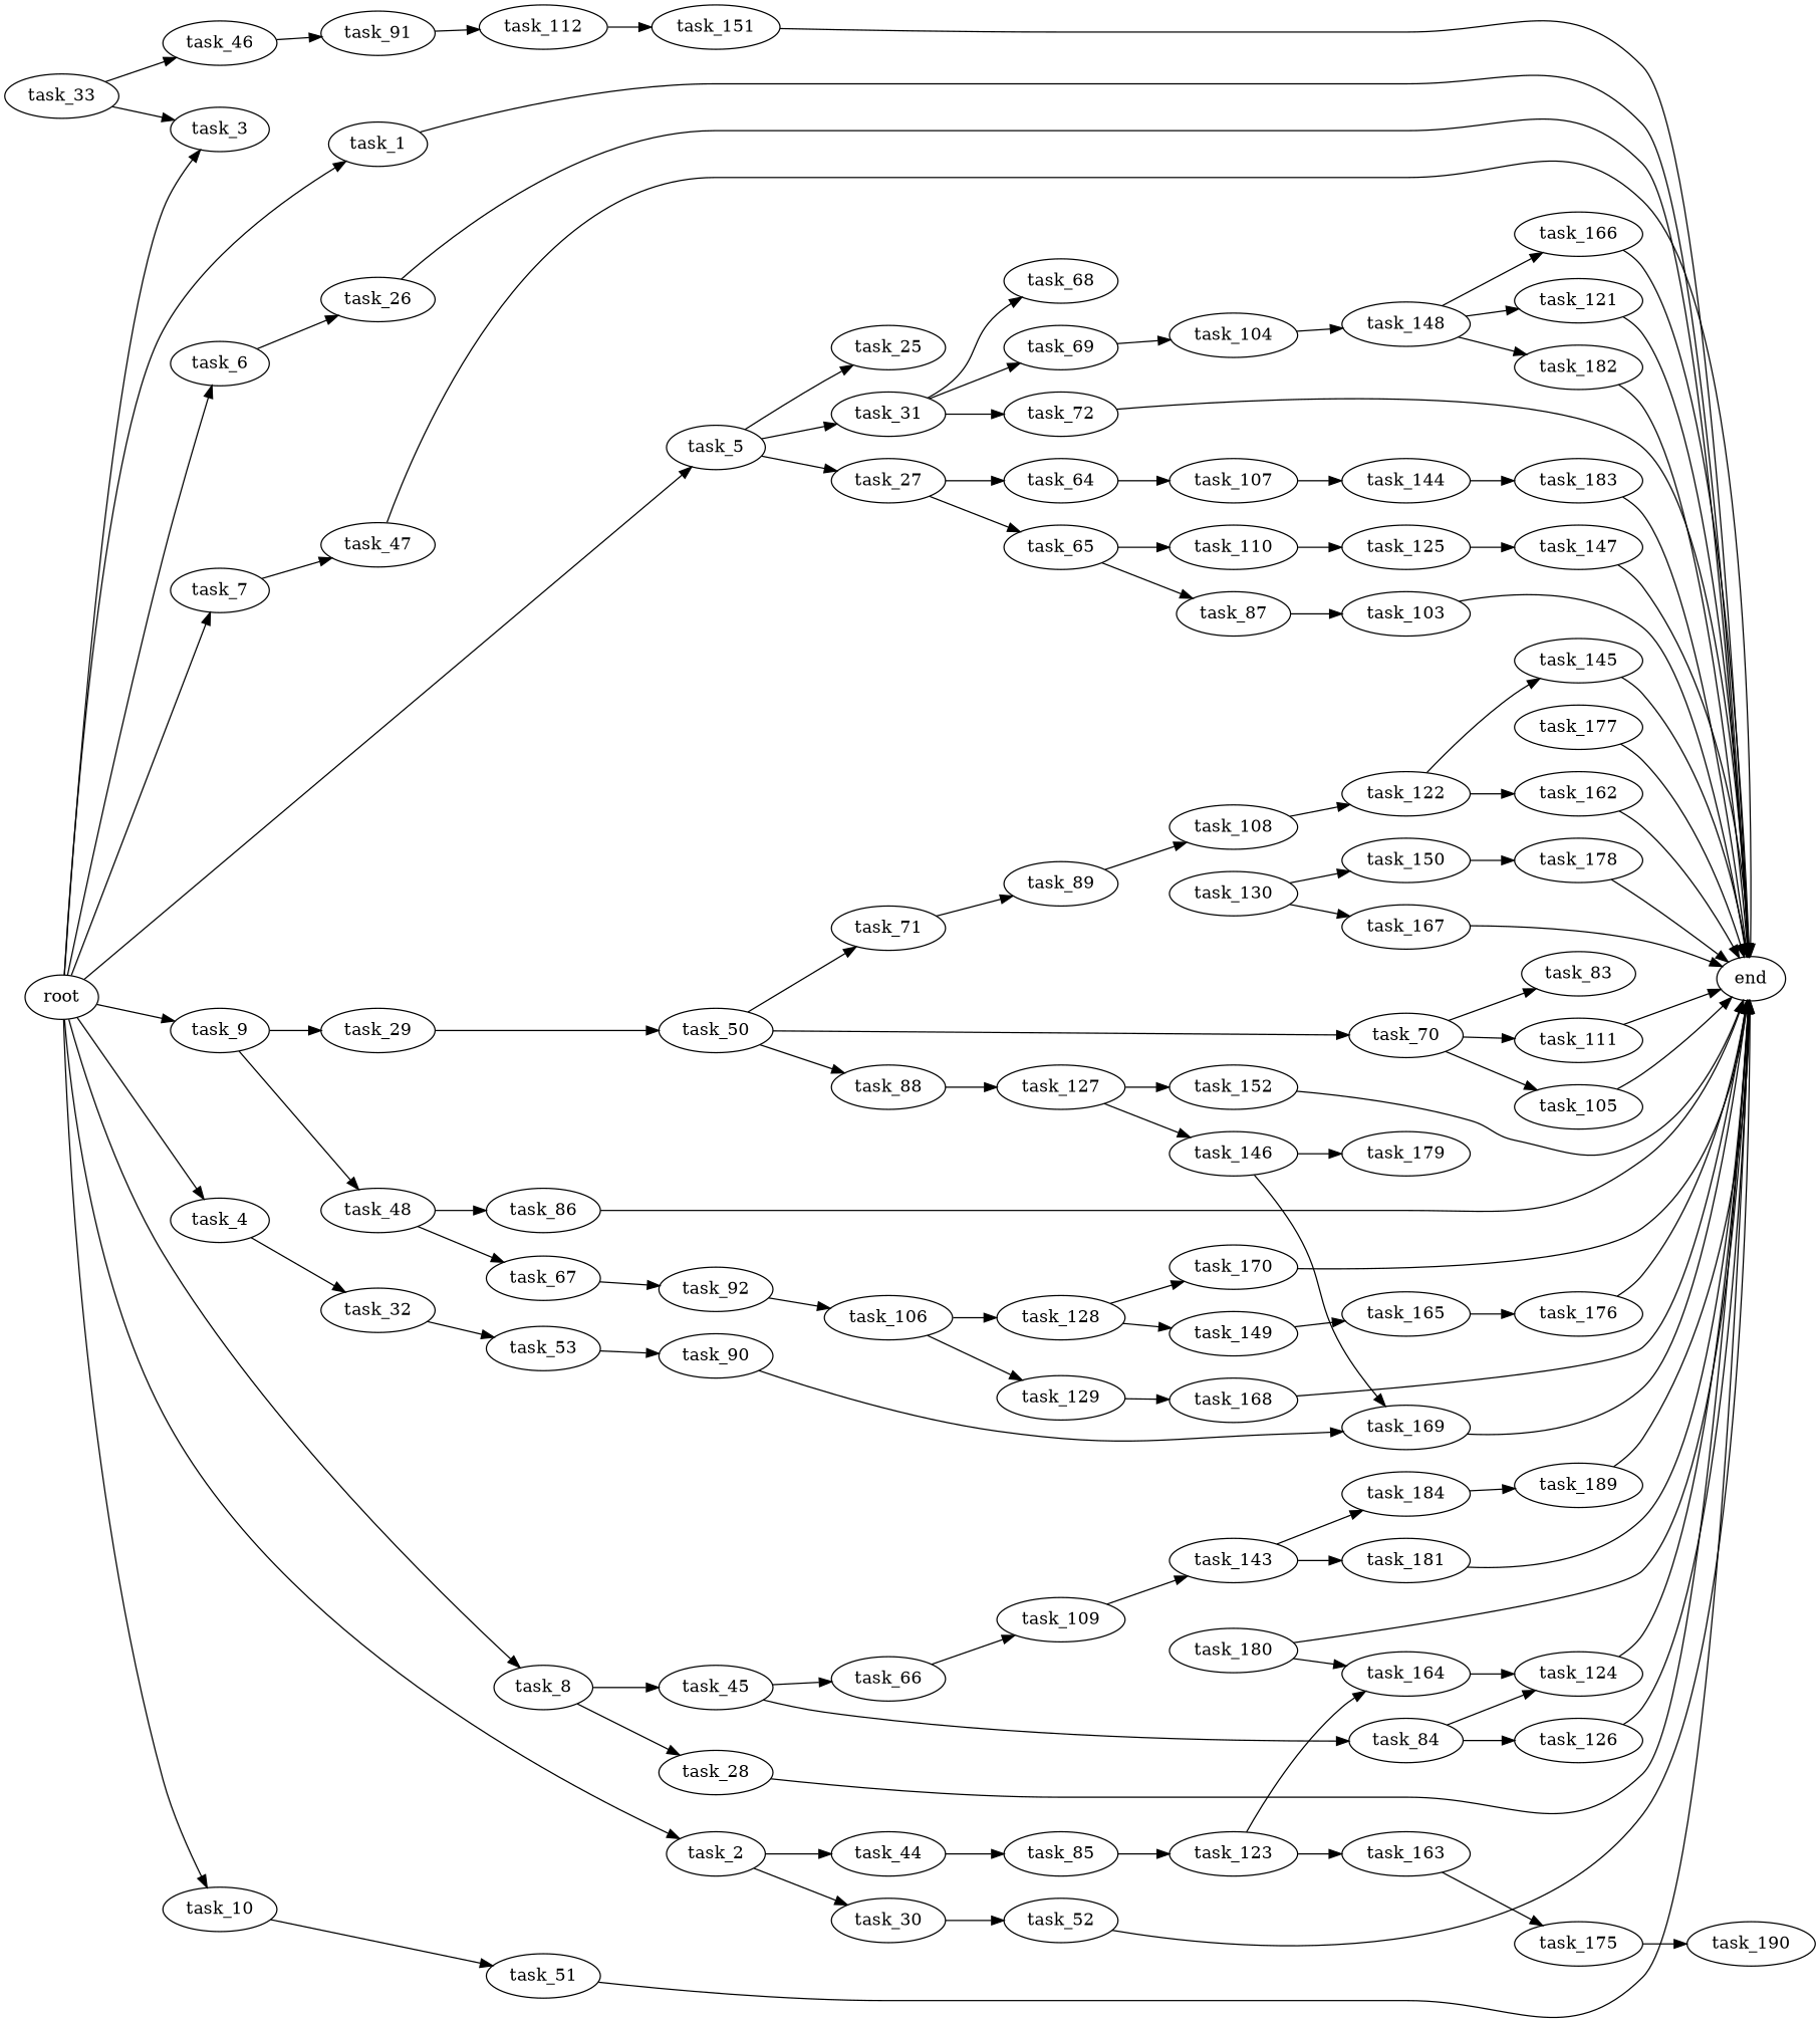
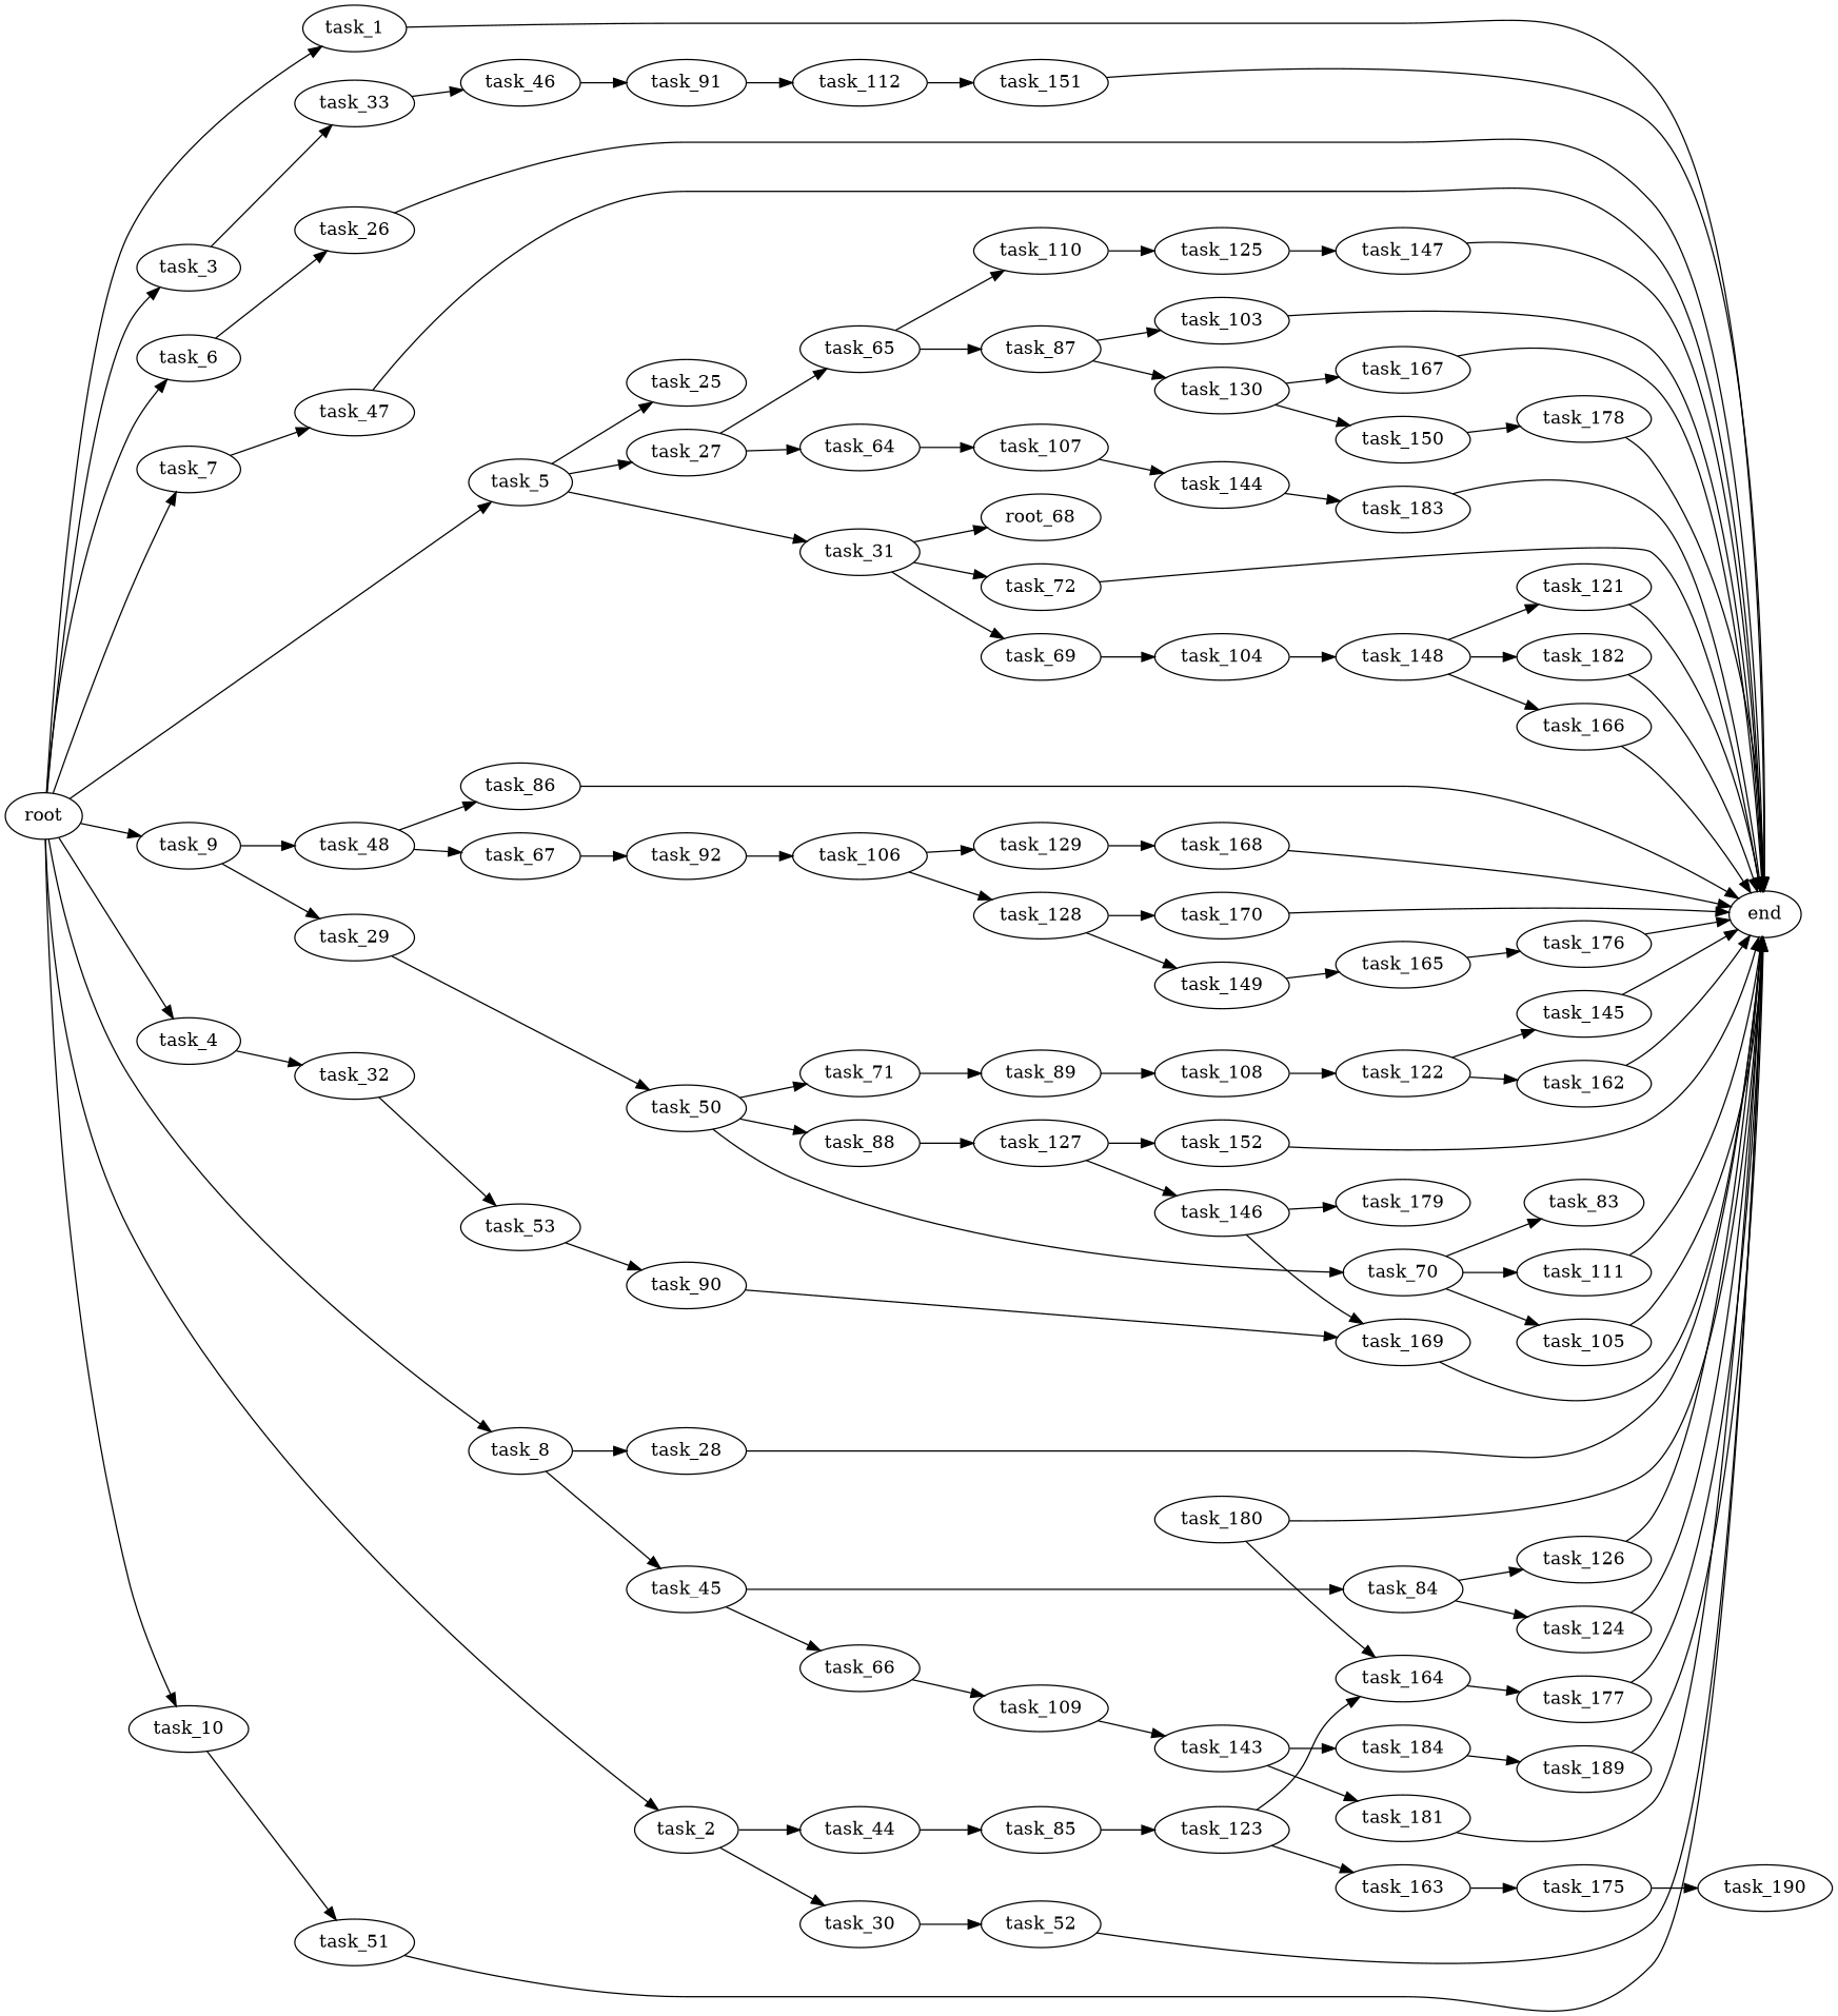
  digraph {
    rankdir=LR
    task_65
    task_110
    task_87
    task_125
    task_103
    task_130
    task_176
    end
    task_162
    task_149
    task_165
    task_105
    task_72
    task_182
    task_166
    task_45
    task_84
    task_66
    task_126
    task_124
    task_109
    task_163
    task_175
    task_190
    task_150
    task_178
    task_44
    task_85
    task_123
    task_164
    task_177
    task_180
    task_170
    task_10
    task_51
    task_28
    task_50
    task_71
    task_88
    task_70
    task_89
    task_127
    task_111
    task_83
    task_108
    task_31
    task_69
-   task_68
+   task_68 [label=root_68]
    task_104
    task_167
    task_1
    task_146
    task_179
    task_169
    task_90
    task_106
    task_129
    task_128
    task_168
    task_121
    task_147
    task_122
    task_145
    task_52
    task_2
    task_30
    task_112
    task_151
    task_143
    task_181
    task_184
    task_148
    task_33
    task_46
    task_91
    task_4
    task_32
    task_53
    task_48
    task_86
    task_67
    task_92
    task_152
    task_3
    task_9
    task_29
    task_189
    task_27
    task_64
    task_107
    task_144
    task_183
    task_26
    task_5
    task_25
    task_8
    root
    task_6
    task_7
    task_47
    task_65 -> task_110
    task_65 -> task_87
    task_110 -> task_125
    task_87 -> task_103
+   task_87 -> task_130
    task_125 -> task_147
    task_103 -> end
    task_130 -> task_150
    task_130 -> task_167
    task_176 -> end
    task_162 -> end
    task_149 -> task_165
    task_165 -> task_176
    task_105 -> end
    task_72 -> end
    task_182 -> end
    task_166 -> end
    task_45 -> task_84
    task_45 -> task_66
    task_84 -> task_126
    task_84 -> task_124
    task_66 -> task_109
    task_126 -> end
    task_124 -> end
    task_109 -> task_143
    task_163 -> task_175
    task_175 -> task_190
    task_150 -> task_178
    task_178 -> end
    task_44 -> task_85
    task_85 -> task_123
    task_123 -> task_163
    task_123 -> task_164
-   task_164 -> task_124
+   task_164 -> task_177
    task_177 -> end
    task_180 -> end
    task_180 -> task_164
    task_170 -> end
    task_10 -> task_51
    task_51 -> end
    task_28 -> end
    task_50 -> task_71
    task_50 -> task_88
    task_50 -> task_70
    task_71 -> task_89
    task_88 -> task_127
    task_70 -> task_105
    task_70 -> task_111
    task_70 -> task_83
    task_89 -> task_108
    task_127 -> task_146
    task_127 -> task_152
    task_111 -> end
    task_108 -> task_122
    task_31 -> task_72
    task_31 -> task_69
    task_31 -> task_68
    task_69 -> task_104
    task_104 -> task_148
    task_167 -> end
    task_1 -> end
    task_146 -> task_179
    task_146 -> task_169
    task_169 -> end
    task_90 -> task_169
    task_106 -> task_129
    task_106 -> task_128
    task_129 -> task_168
    task_128 -> task_149
    task_128 -> task_170
    task_168 -> end
    task_121 -> end
    task_147 -> end
    task_122 -> task_162
    task_122 -> task_145
    task_145 -> end
    task_52 -> end
    task_2 -> task_44
    task_2 -> task_30
    task_30 -> task_52
    task_112 -> task_151
    task_151 -> end
    task_143 -> task_181
    task_143 -> task_184
    task_181 -> end
    task_184 -> task_189
    task_148 -> task_182
    task_148 -> task_166
    task_148 -> task_121
    task_33 -> task_46
    task_46 -> task_91
    task_91 -> task_112
    task_4 -> task_32
    task_32 -> task_53
    task_53 -> task_90
    task_48 -> task_86
    task_48 -> task_67
    task_86 -> end
    task_67 -> task_92
    task_92 -> task_106
    task_152 -> end
-   task_33 -> task_3
+   task_3 -> task_33
    task_9 -> task_48
    task_9 -> task_29
    task_29 -> task_50
    task_189 -> end
    task_27 -> task_65
    task_27 -> task_64
    task_64 -> task_107
    task_107 -> task_144
    task_144 -> task_183
    task_183 -> end
    task_26 -> end
    task_5 -> task_31
    task_5 -> task_27
    task_5 -> task_25
    task_8 -> task_45
    task_8 -> task_28
    root -> task_10
    root -> task_1
    root -> task_2
    root -> task_4
    root -> task_3
    root -> task_9
    root -> task_5
    root -> task_8
    root -> task_6
    root -> task_7
    task_6 -> task_26
    task_7 -> task_47
    task_47 -> end
  }
